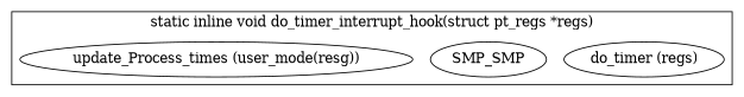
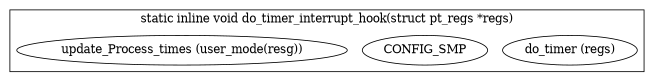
  digraph {
    fontname="DejaVu Serif"
    node [fontname="DejaVu Serif"]
    n1 [label="do_timer (regs)"]
-   n2 [label=SMP_SMP]
+   n2 [label=CONFIG_SMP]
    n3 [label="update_Process_times (user_mode(resg))"]
    subgraph cluster_1 {
      label="static inline void do_timer_interrupt_hook(struct pt_regs *regs)"
      n1
      n2
      n3
    }
  }
